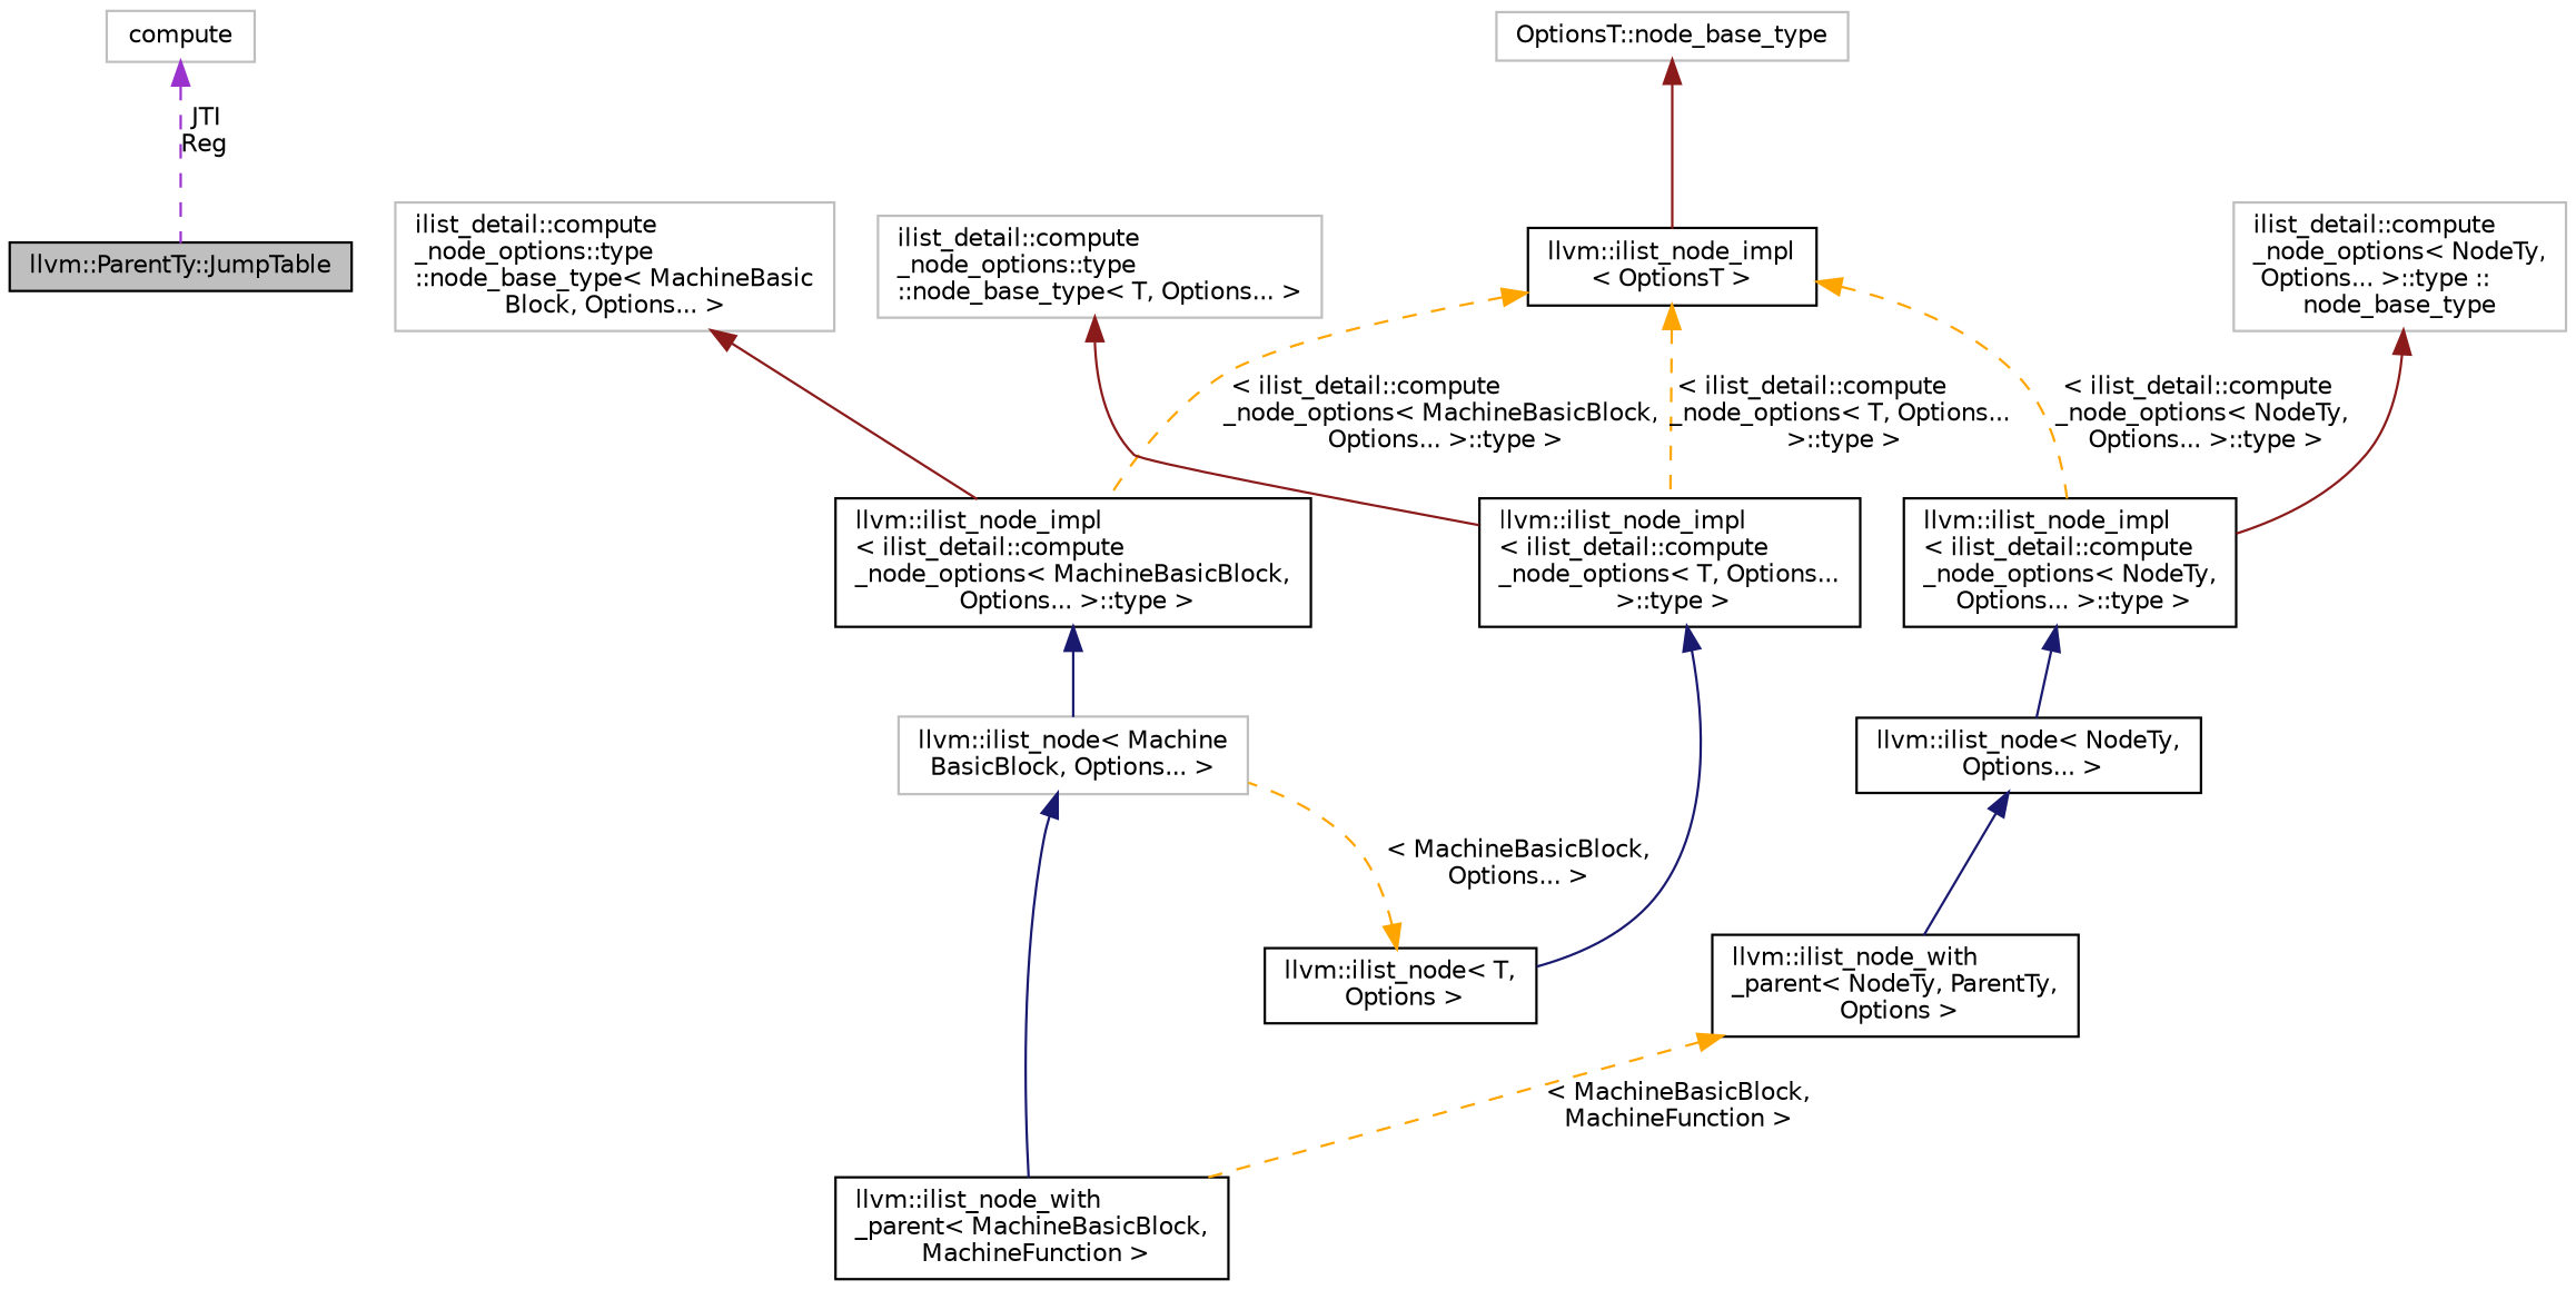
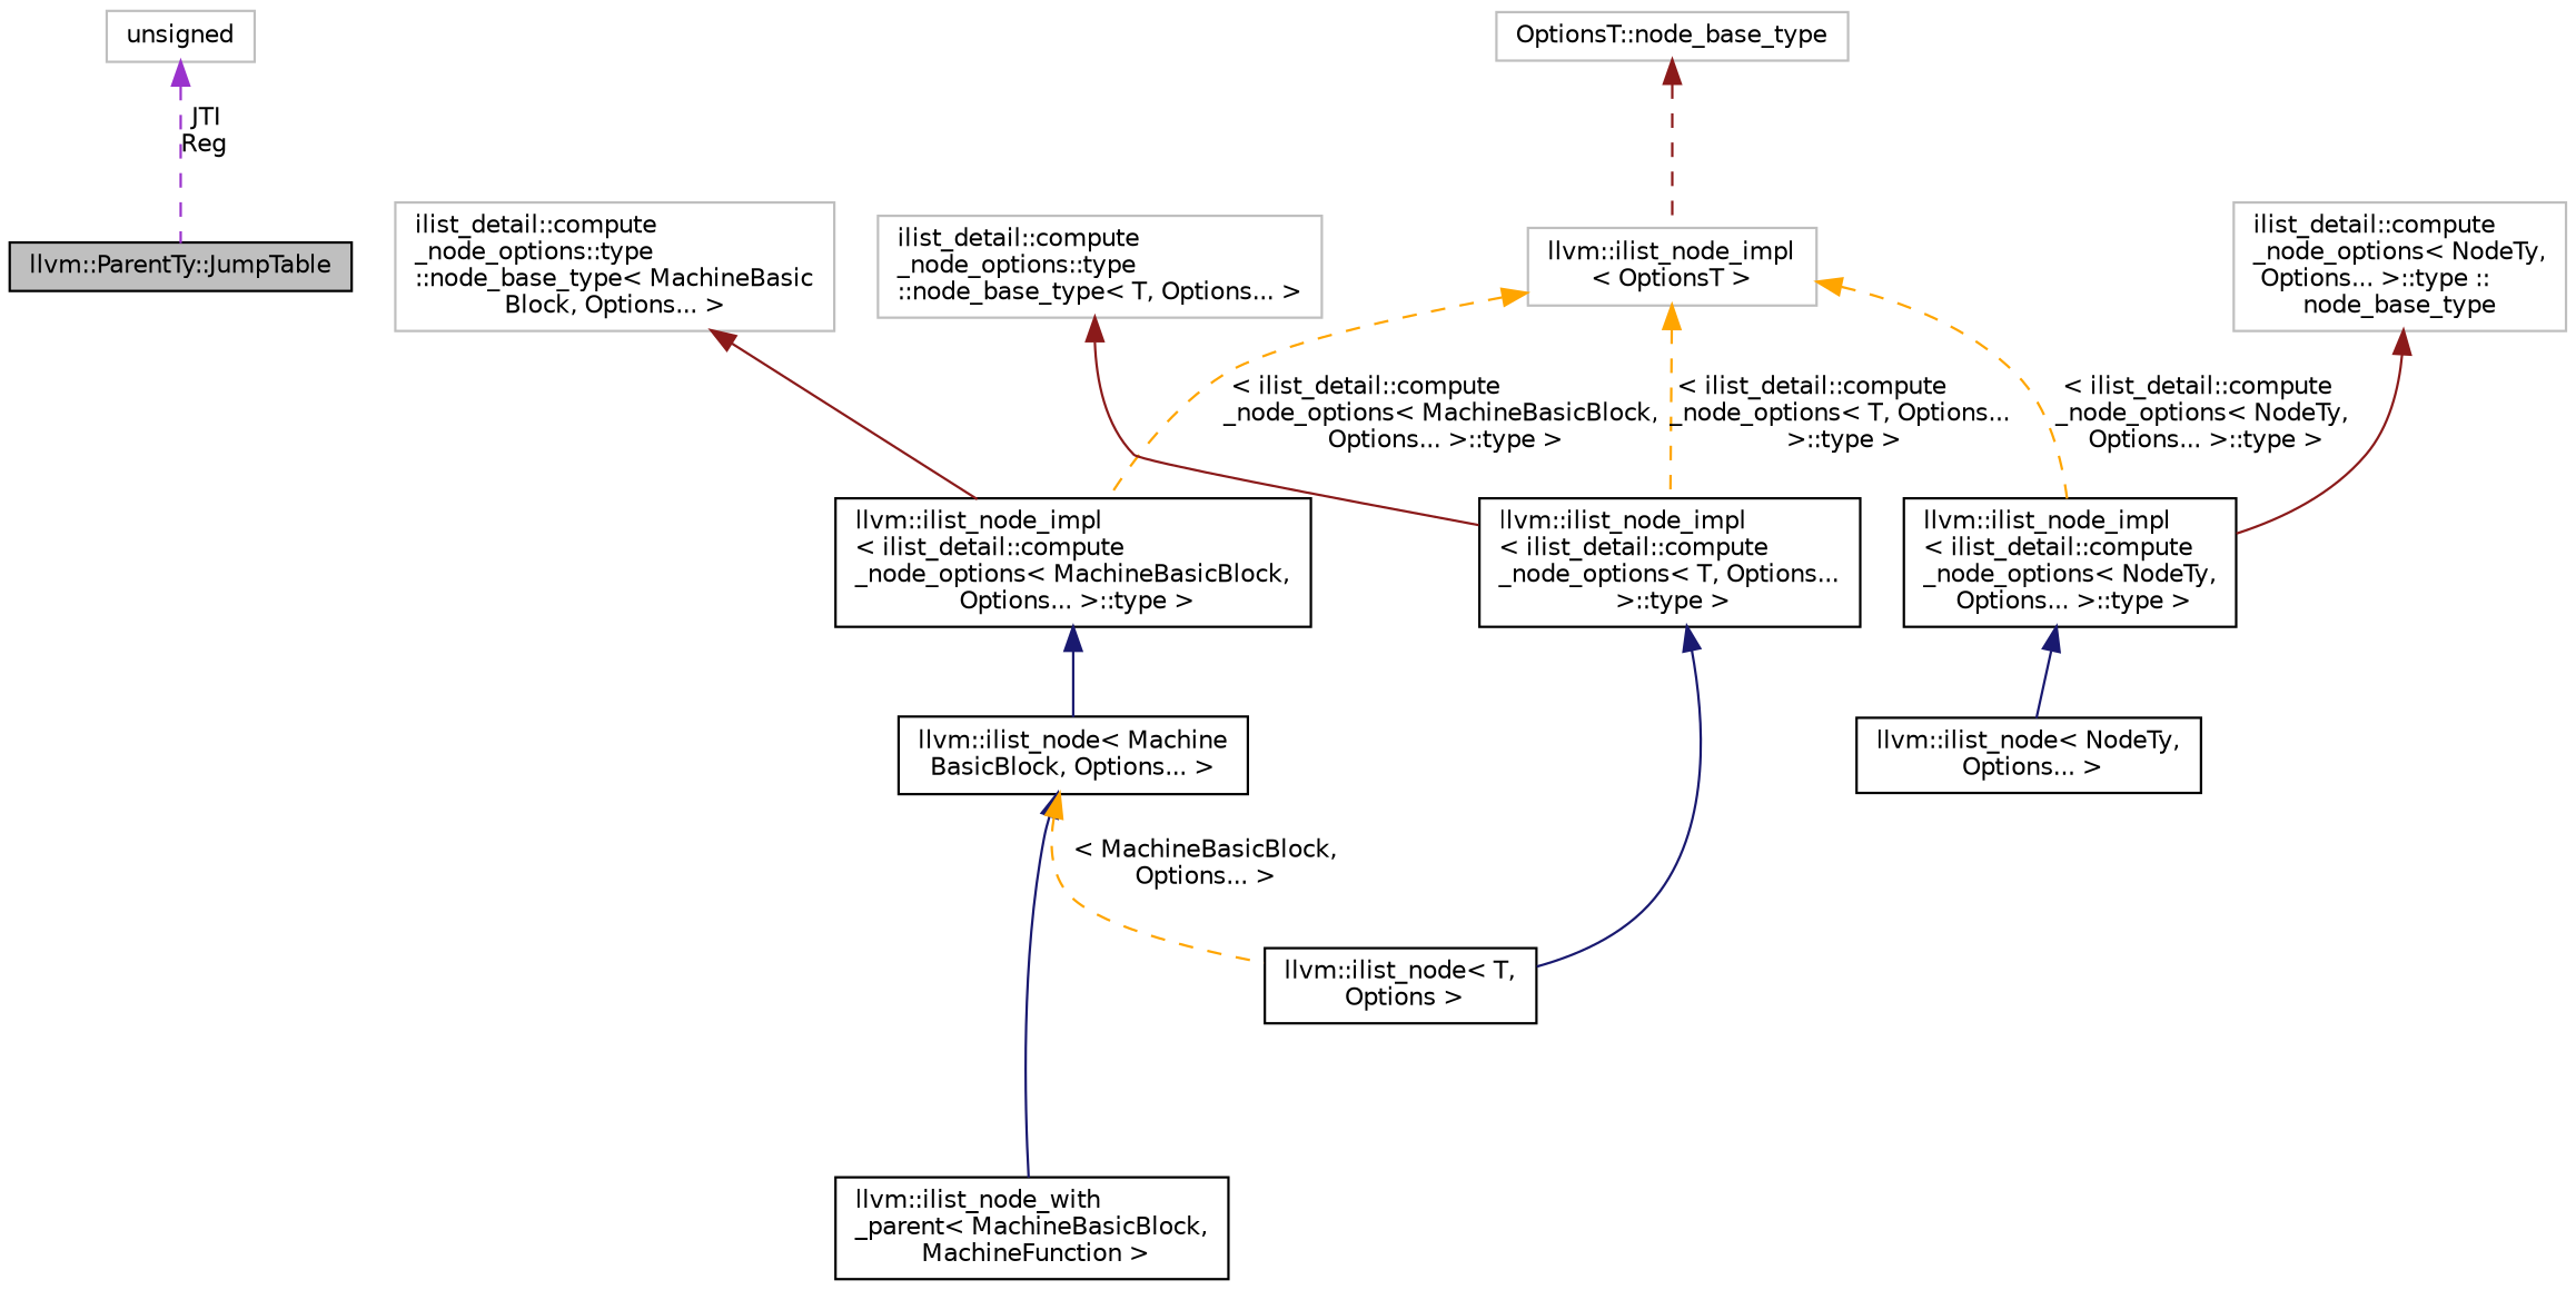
  digraph {
    rankdir=TB
    node [color=black fontname=Helvetica fontsize=10 shape=record]
    edge [color=midnightblue dir=back fontname=Helvetica fontsize=10 labelfontname=Helvetica labelfontsize=10 style=solid]
    n1 [fillcolor=grey75 fontcolor=black height=0.2 label="llvm::ParentTy::JumpTable" style=filled width=0.4]
    n2 [height=0.2 label="llvm::ilist_node_with\l_parent\< MachineBasicBlock,\l MachineFunction \>" width=0.4]
-   n3 [color=grey75 height=0.2 label="llvm::ilist_node\< Machine\lBasicBlock, Options... \>" width=0.4]
+   n3 [height=0.2 label="llvm::ilist_node\< Machine\lBasicBlock, Options... \>" width=0.4]
    n4 [height=0.2 label="llvm::ilist_node_impl\l\< ilist_detail::compute\l_node_options\< MachineBasicBlock,\l Options... \>::type \>" width=0.4]
    n5 [color=grey75 height=0.2 label="ilist_detail::compute\l_node_options::type \l::node_base_type\< MachineBasic\lBlock, Options... \>" width=0.4]
-   n6 [height=0.2 label="llvm::ilist_node_impl\l\< OptionsT \>" width=0.4]
+   n6 [color=grey75 height=0.2 label="llvm::ilist_node_impl\l\< OptionsT \>" width=0.4]
    n7 [height=0.2 label="llvm::ilist_node_impl\l\< ilist_detail::compute\l_node_options\< T, Options...\l \>::type \>" width=0.4]
    n8 [height=0.2 label="llvm::ilist_node_impl\l\< ilist_detail::compute\l_node_options\< NodeTy,\l Options... \>::type \>" width=0.4]
    n9 [height=0.2 label="llvm::ilist_node\< T,\l Options \>" width=0.4]
    n10 [height=0.2 label="llvm::ilist_node\< NodeTy,\l Options... \>" width=0.4]
    n11 [color=grey75 height=0.2 label="OptionsT::node_base_type" width=0.4]
-   n12 [height=0.2 label="llvm::ilist_node_with\l_parent\< NodeTy, ParentTy,\l Options \>" width=0.4]
    n13 [color=grey75 height=0.2 label="ilist_detail::compute\l_node_options::type \l::node_base_type\< T, Options... \>" width=0.4]
    n14 [color=grey75 height=0.2 label="ilist_detail::compute\l_node_options\< NodeTy,\l Options... \>::type ::\lnode_base_type" width=0.4]
-   n15 [color=grey75 height=0.2 label=compute width=0.4]
+   n15 [color=grey75 height=0.2 label=unsigned width=0.4]
    n3 -> n2
    n4 -> n3
    n5 -> n4 [color=firebrick4]
    n6 -> n4 [color=orange label=" \< ilist_detail::compute\l_node_options\< MachineBasicBlock,\l Options... \>::type \>" style=dashed]
    n6 -> n7 [color=orange label=" \< ilist_detail::compute\l_node_options\< T, Options...\l \>::type \>" style=dashed]
    n6 -> n8 [color=orange label=" \< ilist_detail::compute\l_node_options\< NodeTy,\l Options... \>::type \>" style=dashed]
    n7 -> n9
    n8 -> n10
-   n9 -> n3 [color=orange label=" \< MachineBasicBlock,\l Options... \>" style=dashed]
-   n10 -> n12
-   n11 -> n6 [color=firebrick4]
-   n12 -> n2 [color=orange label=" \< MachineBasicBlock,\l MachineFunction \>" style=dashed]
+   n3 -> n9 [color=orange label=" \< MachineBasicBlock,\l Options... \>" style=dashed]
+   n11 -> n6 [color=firebrick4 style=dashed]
    n13 -> n7 [color=firebrick4]
    n14 -> n8 [color=firebrick4]
    n15 -> n1 [color=darkorchid3 label=" JTI\nReg" style=dashed]
  }
